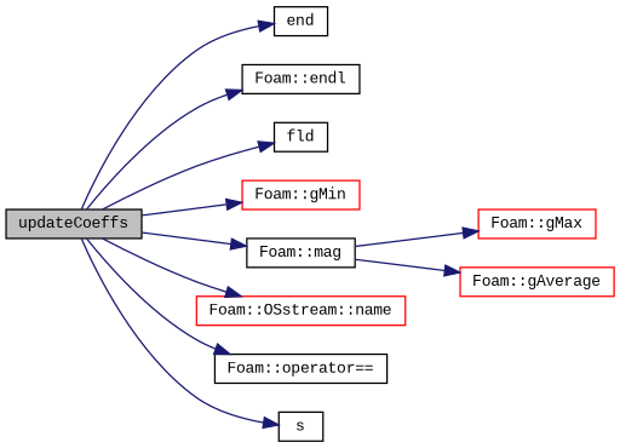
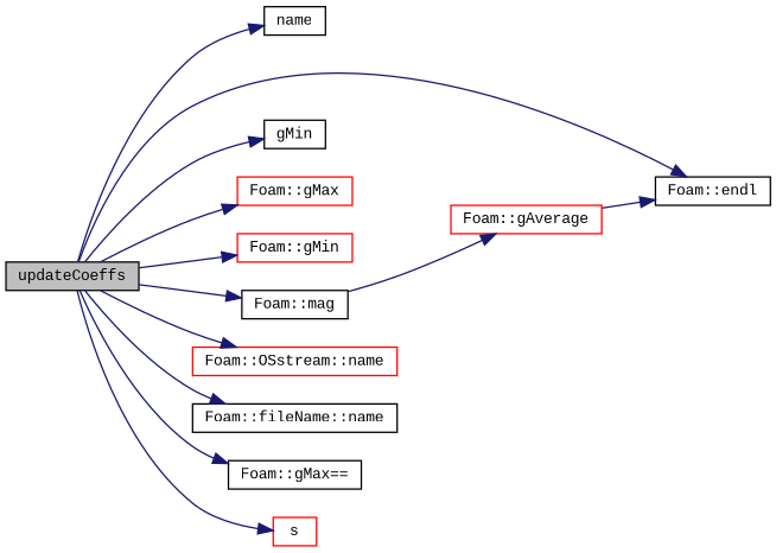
  digraph {
    fontname="Liberation Mono"
    rankdir=LR
    node [color=black fontname="Liberation Mono" fontsize=10 shape=record]
    edge [color=midnightblue fontname="Liberation Mono" fontsize=10 labelfontname=FreeSans labelfontsize=10 style=solid]
    n1 [fillcolor=grey75 fontcolor=black height=0.2 label=updateCoeffs style=filled width=0.4]
-   n2 [height=0.2 label=end width=0.4]
+   n2 [height=0.2 label=name width=0.4]
    n3 [height=0.2 label="Foam::endl" width=0.4]
-   n4 [height=0.2 label=fld width=0.4]
+   n4 [height=0.2 label=gMin width=0.4]
    n5 [color=red height=0.2 label="Foam::gMax" width=0.4]
    n6 [color=red height=0.2 label="Foam::gMin" width=0.4]
    n7 [height=0.2 label="Foam::mag" width=0.4]
    n8 [color=red height=0.2 label="Foam::OSstream::name" width=0.4]
-   n10 [height=0.2 label="Foam::operator==" width=0.4]
-   n11 [height=0.2 label=s width=0.4]
+   n9 [height=0.2 label="Foam::fileName::name" width=0.4]
+   n10 [height=0.2 label="Foam::gMax==" width=0.4]
+   n11 [color=red height=0.2 label=s width=0.4]
    n12 [color=red height=0.2 label="Foam::gAverage" width=0.4]
    n1 -> n2
    n1 -> n3
    n1 -> n4
-   n7 -> n5
+   n1 -> n5
    n1 -> n6
    n1 -> n7
    n1 -> n8
+   n1 -> n9
    n1 -> n10
    n1 -> n11
    n7 -> n12
+   n12 -> n3
  }
